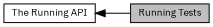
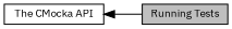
  digraph {
    rankdir=LR
    fontname="IBM Plex Sans"
    node [color=black fontname="IBM Plex Sans" fontsize=10 shape=box style=filled]
-   n1 [fillcolor=white height=0.2 label="The Running API" width=0.4]
+   n1 [fillcolor=white height=0.2 label="The CMocka API" width=0.4]
    n2 [fillcolor=grey75 fontcolor=black height=0.2 label="Running Tests" width=0.4]
    n1 -> n2 [dir=back fontname="IBM Plex Sans" fontsize=10 labelfontname=Helvetica labelfontsize=10 shape=plaintext style=solid]
  }
